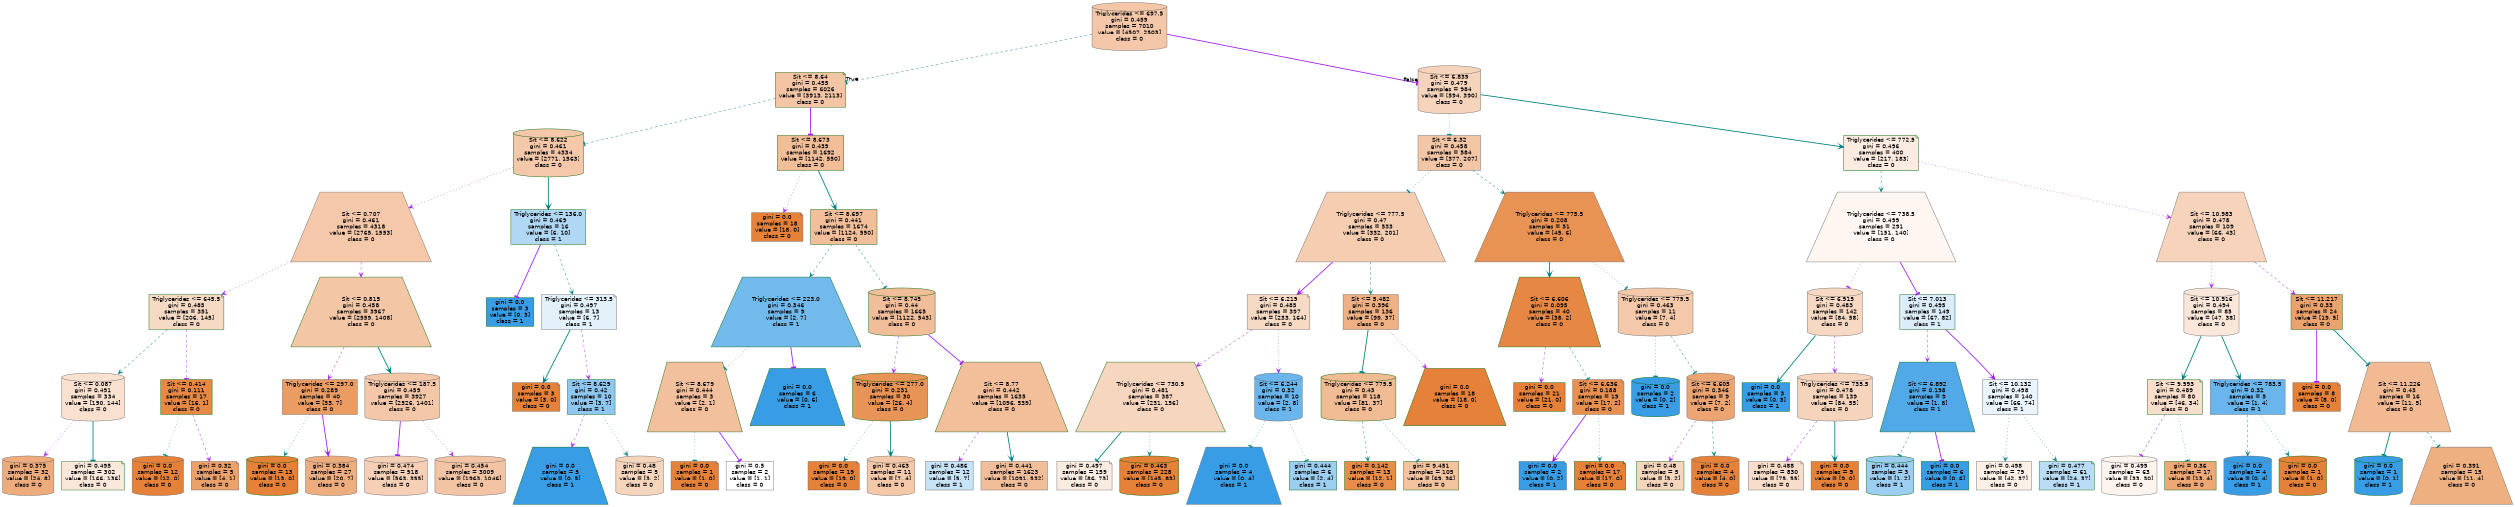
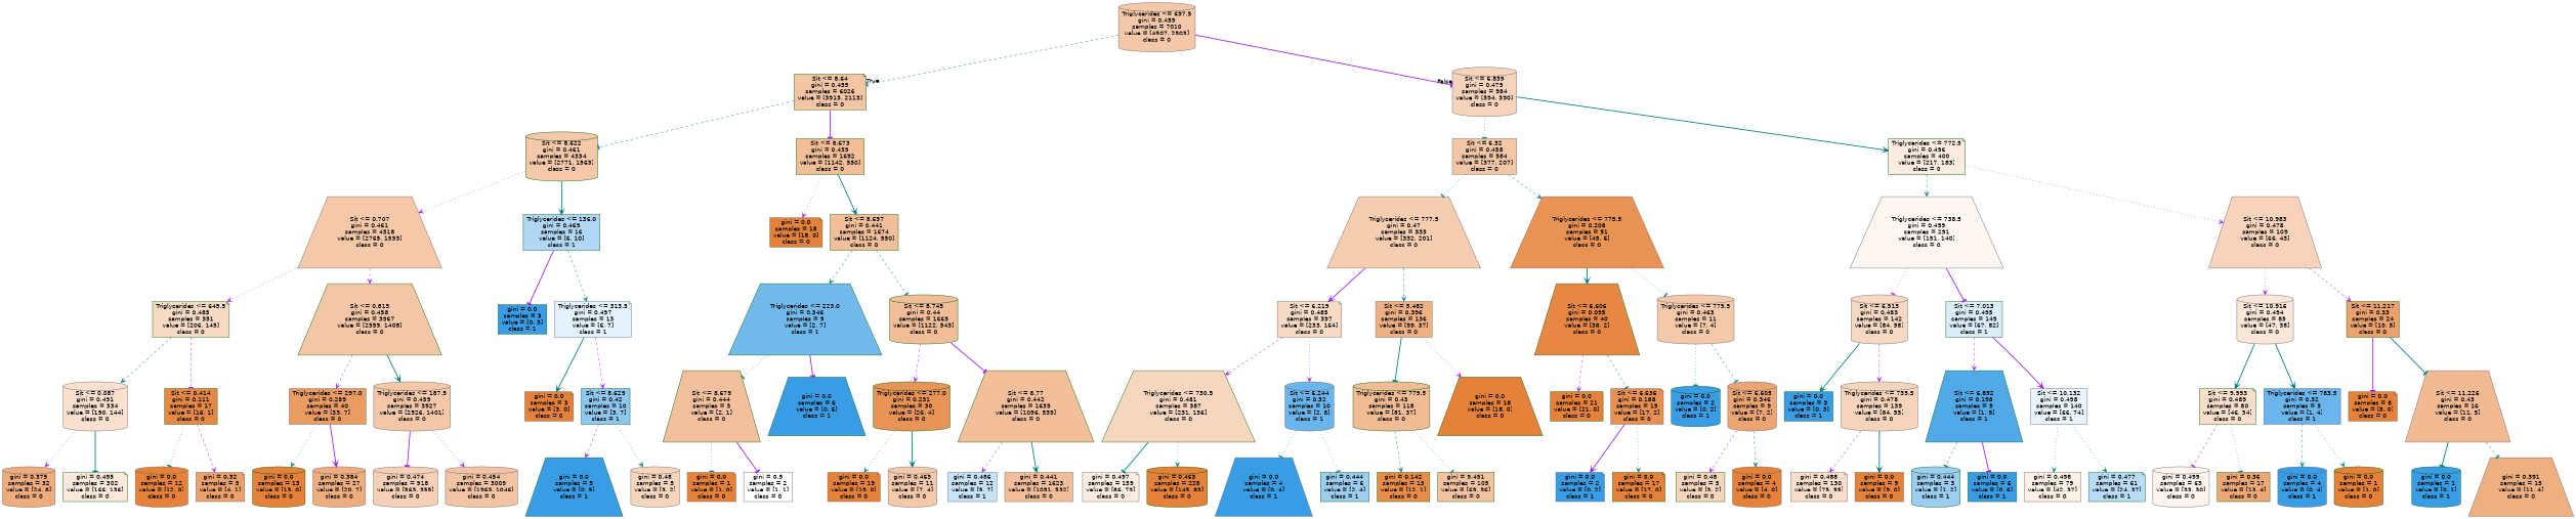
  digraph {
    fontname="DejaVu Sans"
    node [color=gray40 fillcolor="#e58139" fontname="DejaVu Sans" shape=cylinder style=filled]
    edge [arrowhead=vee color=teal fontname="DejaVu Sans" style=dashed]
    n1 [fillcolor="#f3c7a7" label="Triglycerides <= 697.5\ngini = 0.459\nsamples = 7010\nvalue = [4507, 2503]\nclass = 0"]
    n2 [color=darkgreen fillcolor="#f3c5a4" label="Sit <= 8.64\ngini = 0.455\nsamples = 6026\nvalue = [3913, 2113]\nclass = 0" shape=note]
    n3 [fillcolor="#f6d4bb" label="Sit <= 6.839\ngini = 0.479\nsamples = 984\nvalue = [594, 390]\nclass = 0"]
    n4 [color=darkgreen fillcolor="#f4c8a9" label="Sit <= 8.622\ngini = 0.461\nsamples = 4334\nvalue = [2771, 1563]\nclass = 0"]
    n5 [color=darkgreen fillcolor="#f2be98" label="Sit <= 8.673\ngini = 0.439\nsamples = 1692\nvalue = [1142, 550]\nclass = 0" shape=box]
    n6 [fillcolor="#f3c6a6" label="Sit <= 6.32\ngini = 0.458\nsamples = 584\nvalue = [377, 207]\nclass = 0" shape=box]
    n7 [color=darkgreen fillcolor="#fbebe0" label="Triglycerides <= 772.5\ngini = 0.496\nsamples = 400\nvalue = [217, 183]\nclass = 0" shape=note]
    n8 [fillcolor="#f4c8a8" label="Sit <= 0.707\ngini = 0.461\nsamples = 4318\nvalue = [2765, 1553]\nclass = 0" shape=trapezium]
    n9 [color=darkgreen fillcolor="#b0d8f5" label="Triglycerides <= 136.0\ngini = 0.469\nsamples = 16\nvalue = [6, 10]\nclass = 1" shape=box]
    n10 [label="gini = 0.0\nsamples = 18\nvalue = [18, 0]\nclass = 0" shape=note]
    n11 [color=darkgreen fillcolor="#f2bf9a" label="Sit <= 8.697\ngini = 0.441\nsamples = 1674\nvalue = [1124, 550]\nclass = 0" shape=box]
    n12 [color=darkgreen fillcolor="#f7dac4" label="Triglycerides <= 645.5\ngini = 0.485\nsamples = 351\nvalue = [206, 145]\nclass = 0" shape=note]
    n13 [color=darkgreen fillcolor="#f3c6a6" label="Sit <= 0.815\ngini = 0.458\nsamples = 3967\nvalue = [2559, 1408]\nclass = 0" shape=trapezium]
    n14 [color=darkgreen fillcolor="#399de5" label="gini = 0.0\nsamples = 3\nvalue = [0, 3]\nclass = 1" shape=box]
    n15 [fillcolor="#e3f1fb" label="Triglycerides <= 313.5\ngini = 0.497\nsamples = 13\nvalue = [6, 7]\nclass = 1" shape=note]
    n16 [fillcolor="#f9e0cf" label="Sit <= 0.087\ngini = 0.491\nsamples = 334\nvalue = [190, 144]\nclass = 0"]
    n17 [color=darkgreen fillcolor="#e78945" label="Sit <= 0.414\ngini = 0.111\nsamples = 17\nvalue = [16, 1]\nclass = 0" shape=box]
    n18 [fillcolor="#eb9c63" label="Triglycerides <= 297.0\ngini = 0.289\nsamples = 40\nvalue = [33, 7]\nclass = 0" shape=box]
    n19 [fillcolor="#f3c7a7" label="Triglycerides <= 187.5\ngini = 0.459\nsamples = 3927\nvalue = [2526, 1401]\nclass = 0"]
    n20 [fillcolor="#eeab7b" label="gini = 0.375\nsamples = 32\nvalue = [24, 8]\nclass = 0"]
    n21 [color=darkgreen fillcolor="#fae8db" label="gini = 0.495\nsamples = 302\nvalue = [166, 136]\nclass = 0" shape=note]
    n22 [label="gini = 0.0\nsamples = 12\nvalue = [12, 0]\nclass = 0"]
    n23 [fillcolor="#eca06a" label="gini = 0.32\nsamples = 5\nvalue = [4, 1]\nclass = 0" shape=note]
    n24 [color=darkgreen label="gini = 0.0\nsamples = 13\nvalue = [13, 0]\nclass = 0"]
    n25 [fillcolor="#eead7e" label="gini = 0.384\nsamples = 27\nvalue = [20, 7]\nclass = 0"]
    n26 [fillcolor="#f5d0b6" label="gini = 0.474\nsamples = 918\nvalue = [563, 355]\nclass = 0"]
    n27 [fillcolor="#f3c4a3" label="gini = 0.454\nsamples = 3009\nvalue = [1963, 1046]\nclass = 0"]
    n28 [label="gini = 0.0\nsamples = 3\nvalue = [3, 0]\nclass = 0" shape=note]
    n29 [color=darkgreen fillcolor="#8ec7f0" label="Sit <= 8.629\ngini = 0.42\nsamples = 10\nvalue = [3, 7]\nclass = 1" shape=box]
    n30 [color=darkgreen fillcolor="#399de5" label="gini = 0.0\nsamples = 5\nvalue = [0, 5]\nclass = 1" shape=trapezium]
    n31 [fillcolor="#f6d5bd" label="gini = 0.48\nsamples = 5\nvalue = [3, 2]\nclass = 0"]
    n32 [color=darkgreen fillcolor="#72b9ec" label="Triglycerides <= 223.0\ngini = 0.346\nsamples = 9\nvalue = [2, 7]\nclass = 1" shape=trapezium]
    n33 [color=darkgreen fillcolor="#f2be99" label="Sit <= 8.745\ngini = 0.44\nsamples = 1665\nvalue = [1122, 543]\nclass = 0"]
    n34 [color=darkgreen fillcolor="#f2c09c" label="Sit <= 8.679\ngini = 0.444\nsamples = 3\nvalue = [2, 1]\nclass = 0" shape=trapezium]
    n35 [color=darkgreen fillcolor="#399de5" label="gini = 0.0\nsamples = 6\nvalue = [0, 6]\nclass = 1" shape=trapezium]
    n36 [color=darkgreen fillcolor="#e99457" label="Triglycerides <= 277.0\ngini = 0.231\nsamples = 30\nvalue = [26, 4]\nclass = 0"]
    n37 [color=darkgreen fillcolor="#f2bf9a" label="Sit <= 8.77\ngini = 0.442\nsamples = 1635\nvalue = [1096, 539]\nclass = 0" shape=trapezium]
    n38 [label="gini = 0.0\nsamples = 1\nvalue = [1, 0]\nclass = 0" shape=note]
    n39 [fillcolor="#ffffff" label="gini = 0.5\nsamples = 2\nvalue = [1, 1]\nclass = 0" shape=box]
    n40 [label="gini = 0.0\nsamples = 19\nvalue = [19, 0]\nclass = 0" shape=note]
    n41 [fillcolor="#f4c9aa" label="gini = 0.463\nsamples = 11\nvalue = [7, 4]\nclass = 0"]
    n42 [fillcolor="#c6e3f8" label="gini = 0.486\nsamples = 12\nvalue = [5, 7]\nclass = 1" shape=box]
    n43 [fillcolor="#f2be9a" label="gini = 0.441\nsamples = 1623\nvalue = [1091, 532]\nclass = 0" shape=box]
    n44 [fillcolor="#f5cdb1" label="Triglycerides <= 777.5\ngini = 0.47\nsamples = 533\nvalue = [332, 201]\nclass = 0" shape=trapezium]
    n45 [fillcolor="#e89253" label="Triglycerides <= 775.5\ngini = 0.208\nsamples = 51\nvalue = [45, 6]\nclass = 0" shape=trapezium]
    n46 [fillcolor="#fdf6f1" label="Triglycerides <= 738.5\ngini = 0.499\nsamples = 291\nvalue = [151, 140]\nclass = 0" shape=trapezium]
    n47 [fillcolor="#f6d3ba" label="Sit <= 10.983\ngini = 0.478\nsamples = 109\nvalue = [66, 43]\nclass = 0" shape=trapezium]
    n48 [fillcolor="#f7dac4" label="Sit <= 6.219\ngini = 0.485\nsamples = 397\nvalue = [233, 164]\nclass = 0" shape=note]
    n49 [fillcolor="#efb083" label="Sit <= 5.482\ngini = 0.396\nsamples = 136\nvalue = [99, 37]\nclass = 0" shape=box]
    n50 [color=darkgreen fillcolor="#e68843" label="Sit <= 6.606\ngini = 0.095\nsamples = 40\nvalue = [38, 2]\nclass = 0" shape=trapezium]
    n51 [fillcolor="#f4c9aa" label="Triglycerides <= 779.5\ngini = 0.463\nsamples = 11\nvalue = [7, 4]\nclass = 0"]
    n52 [color=darkgreen fillcolor="#f7d6bf" label="Triglycerides <= 730.5\ngini = 0.481\nsamples = 387\nvalue = [231, 156]\nclass = 0" shape=trapezium]
    n53 [fillcolor="#6ab6ec" label="Sit <= 6.244\ngini = 0.32\nsamples = 10\nvalue = [2, 8]\nclass = 1"]
    n54 [color=darkgreen fillcolor="#f1bb93" label="Triglycerides <= 779.5\ngini = 0.43\nsamples = 118\nvalue = [81, 37]\nclass = 0"]
    n55 [color=darkgreen label="gini = 0.0\nsamples = 18\nvalue = [18, 0]\nclass = 0" shape=trapezium]
    n56 [fillcolor="#fbece1" label="gini = 0.497\nsamples = 159\nvalue = [86, 73]\nclass = 0" shape=note]
    n57 [color=darkgreen label="gini = 0.463\nsamples = 228\nvalue = [145, 83]\nclass = 0"]
    n58 [fillcolor="#399de5" label="gini = 0.0\nsamples = 4\nvalue = [0, 4]\nclass = 1" shape=trapezium]
    n59 [color=darkgreen fillcolor="#9ccef2" label="gini = 0.444\nsamples = 6\nvalue = [2, 4]\nclass = 1" shape=box]
    n60 [color=darkgreen fillcolor="#e78c49" label="gini = 0.142\nsamples = 13\nvalue = [12, 1]\nclass = 0" shape=box]
    n61 [color=darkgreen fillcolor="#f3c3a0" label="gini = 9.451\nsamples = 105\nvalue = [69, 36]\nclass = 0" shape=box]
    n62 [color=darkgreen label="gini = 0.0\nsamples = 21\nvalue = [21, 0]\nclass = 0" shape=box]
    n63 [fillcolor="#e89050" label="Sit <= 6.636\ngini = 0.188\nsamples = 19\nvalue = [17, 2]\nclass = 0" shape=note]
    n64 [color=darkgreen fillcolor="#399de5" label="gini = 0.0\nsamples = 2\nvalue = [0, 2]\nclass = 1"]
    n65 [fillcolor="#eca572" label="Sit <= 6.605\ngini = 0.346\nsamples = 9\nvalue = [7, 2]\nclass = 0"]
    n66 [fillcolor="#399de5" label="gini = 0.0\nsamples = 2\nvalue = [0, 2]\nclass = 1" shape=note]
    n67 [color=darkgreen label="gini = 0.0\nsamples = 17\nvalue = [17, 0]\nclass = 0" shape=note]
    n68 [color=darkgreen fillcolor="#f6d5bd" label="gini = 0.48\nsamples = 5\nvalue = [3, 2]\nclass = 0" shape=box]
    n69 [label="gini = 0.0\nsamples = 4\nvalue = [4, 0]\nclass = 0"]
    n70 [fillcolor="#f7d8c2" label="Sit <= 6.915\ngini = 0.483\nsamples = 142\nvalue = [84, 58]\nclass = 0"]
    n71 [color=darkgreen fillcolor="#dbedfa" label="Sit <= 7.013\ngini = 0.495\nsamples = 149\nvalue = [67, 82]\nclass = 1" shape=box]
    n72 [fillcolor="#fae7d9" label="Sit <= 10.916\ngini = 0.494\nsamples = 85\nvalue = [47, 38]\nclass = 0"]
    n73 [color=darkgreen fillcolor="#eca26d" label="Sit <= 11.217\ngini = 0.33\nsamples = 24\nvalue = [19, 5]\nclass = 0" shape=box]
    n74 [color=darkgreen fillcolor="#399de5" label="gini = 0.0\nsamples = 3\nvalue = [0, 3]\nclass = 1" shape=box]
    n75 [fillcolor="#f6d4bb" label="Triglycerides <= 735.5\ngini = 0.478\nsamples = 139\nvalue = [84, 55]\nclass = 0"]
    n76 [color=darkgreen fillcolor="#52a9e8" label="Sit <= 6.892\ngini = 0.198\nsamples = 9\nvalue = [1, 8]\nclass = 1" shape=trapezium]
    n77 [fillcolor="#eaf4fc" label="Sit <= 10.132\ngini = 0.498\nsamples = 140\nvalue = [66, 74]\nclass = 1" shape=box]
-   n78 [fillcolor="#f8ddca" label="gini = 0.488\nsamples = 830\nvalue = [75, 55]\nclass = 0" shape=note]
+   n78 [fillcolor="#f8ddca" label="gini = 0.488\nsamples = 130\nvalue = [75, 55]\nclass = 0" shape=note]
    n79 [label="gini = 0.0\nsamples = 9\nvalue = [9, 0]\nclass = 0" shape=box]
    n80 [color=darkgreen fillcolor="#9ccef2" label="gini = 0.444\nsamples = 3\nvalue = [1, 2]\nclass = 1"]
    n81 [color=darkgreen fillcolor="#399de5" label="gini = 0.0\nsamples = 6\nvalue = [0, 6]\nclass = 1" shape=box]
    n82 [fillcolor="#fcf0e7" label="gini = 0.498\nsamples = 79\nvalue = [42, 37]\nclass = 0" shape=box]
    n83 [color=darkgreen fillcolor="#b9ddf6" label="gini = 0.477\nsamples = 61\nvalue = [24, 37]\nclass = 1" shape=note]
    n84 [color=darkgreen fillcolor="#f8decb" label="Sit <= 9.993\ngini = 0.489\nsamples = 80\nvalue = [46, 34]\nclass = 0" shape=note]
    n85 [fillcolor="#6ab6ec" label="Triglycerides <= 783.5\ngini = 0.32\nsamples = 5\nvalue = [1, 4]\nclass = 1" shape=box]
    n86 [label="gini = 0.0\nsamples = 8\nvalue = [8, 0]\nclass = 0" shape=note]
    n87 [fillcolor="#f1ba93" label="Sit <= 11.226\ngini = 0.43\nsamples = 16\nvalue = [11, 5]\nclass = 0" shape=trapezium]
    n88 [fillcolor="#fdf4ed" label="gini = 0.499\nsamples = 63\nvalue = [33, 30]\nclass = 0"]
    n89 [color=darkgreen fillcolor="#eda876" label="gini = 0.36\nsamples = 17\nvalue = [13, 4]\nclass = 0" shape=box]
    n90 [fillcolor="#399de5" label="gini = 0.0\nsamples = 4\nvalue = [0, 4]\nclass = 1"]
    n91 [color=darkgreen label="gini = 0.0\nsamples = 1\nvalue = [1, 0]\nclass = 0"]
    n92 [color=darkgreen fillcolor="#399de5" label="gini = 0.0\nsamples = 1\nvalue = [0, 1]\nclass = 1"]
    n93 [fillcolor="#eeaf81" label="gini = 0.391\nsamples = 15\nvalue = [11, 4]\nclass = 0" shape=trapezium]
    n1 -> n2 [arrowhead=tee headlabel=True labelangle=45 labeldistance=2.5]
    n1 -> n3 [arrowhead=tee color=purple headlabel=False labelangle=-45 labeldistance=2.5 style=bold]
    n2 -> n4 [arrowhead=tee]
    n2 -> n5 [arrowhead=tee color=purple style=bold]
    n3 -> n6 [arrowhead=tee style=dotted]
    n3 -> n7 [style=bold]
    n4 -> n8 [color=purple style=dotted]
    n4 -> n9 [style=bold]
    n5 -> n10 [color=purple style=dotted]
    n5 -> n11 [style=bold]
    n6 -> n44 [arrowhead=tee style=dotted]
    n6 -> n45
    n7 -> n46
    n7 -> n47 [color=purple style=dotted]
    n8 -> n12 [color=purple style=dotted]
    n8 -> n13 [color=purple]
    n9 -> n14 [arrowhead=tee color=purple style=bold]
    n9 -> n15
    n11 -> n32
    n11 -> n33 [arrowhead=tee]
    n12 -> n16
    n12 -> n17 [arrowhead=tee color=purple]
    n13 -> n18 [color=purple]
    n13 -> n19 [style=bold]
    n15 -> n28 [style=bold]
    n15 -> n29 [color=purple]
    n16 -> n20 [color=purple style=dotted]
    n16 -> n21 [arrowhead=tee style=bold]
    n17 -> n22 [arrowhead=tee style=dotted]
    n17 -> n23 [color=purple]
    n18 -> n24 [style=dotted]
    n18 -> n25 [color=purple style=bold]
    n19 -> n26 [arrowhead=tee color=purple style=bold]
    n19 -> n27 [color=purple style=dotted]
    n29 -> n30 [color=purple]
    n29 -> n31 [style=dotted]
    n32 -> n34 [arrowhead=tee style=dotted]
    n32 -> n35 [arrowhead=tee color=purple style=bold]
    n33 -> n36 [color=purple]
    n33 -> n37 [arrowhead=tee color=purple style=bold]
    n34 -> n38 [arrowhead=tee style=dotted]
    n34 -> n39 [arrowhead=tee color=purple style=bold]
    n36 -> n40 [style=dotted]
    n36 -> n41 [style=bold]
    n37 -> n42 [color=purple]
    n37 -> n43 [style=bold]
    n44 -> n48 [color=purple style=bold]
    n44 -> n49
    n45 -> n50 [style=bold]
    n45 -> n51 [arrowhead=tee style=dotted]
    n46 -> n70 [arrowhead=tee color=purple style=dotted]
    n46 -> n71 [arrowhead=tee color=purple style=bold]
    n47 -> n72 [color=purple style=dotted]
    n47 -> n73 [color=purple]
    n48 -> n52 [color=purple]
    n48 -> n53 [color=purple style=dotted]
    n49 -> n54 [arrowhead=tee style=bold]
    n49 -> n55 [color=purple style=dotted]
    n50 -> n62 [color=purple]
    n50 -> n63 [arrowhead=tee]
    n51 -> n64 [arrowhead=tee style=dotted]
    n51 -> n65 [arrowhead=tee]
    n52 -> n56 [arrowhead=tee style=bold]
    n52 -> n57 [style=dotted]
    n53 -> n58 [arrowhead=tee style=dotted]
    n53 -> n59 [arrowhead=tee style=dotted]
    n54 -> n60
    n54 -> n61 [arrowhead=tee style=dotted]
    n63 -> n66 [color=purple style=bold]
    n63 -> n67 [style=dotted]
    n65 -> n68 [color=purple]
    n65 -> n69
    n70 -> n74 [style=bold]
    n70 -> n75 [color=purple]
    n71 -> n76 [color=purple]
    n71 -> n77 [color=purple style=bold]
    n72 -> n84 [style=bold]
    n72 -> n85 [style=bold]
    n73 -> n86 [arrowhead=tee color=purple style=bold]
    n73 -> n87 [arrowhead=tee style=bold]
    n75 -> n78 [color=purple]
    n75 -> n79 [style=bold]
    n76 -> n80 [arrowhead=tee]
    n76 -> n81 [arrowhead=tee color=purple style=bold]
    n77 -> n82 [style=dotted]
    n77 -> n83 [style=dotted]
    n84 -> n88 [arrowhead=tee color=purple]
    n84 -> n89 [arrowhead=tee style=dotted]
    n85 -> n90
    n85 -> n91 [style=dotted]
    n87 -> n92 [arrowhead=tee style=bold]
    n87 -> n93 [arrowhead=tee]
  }
